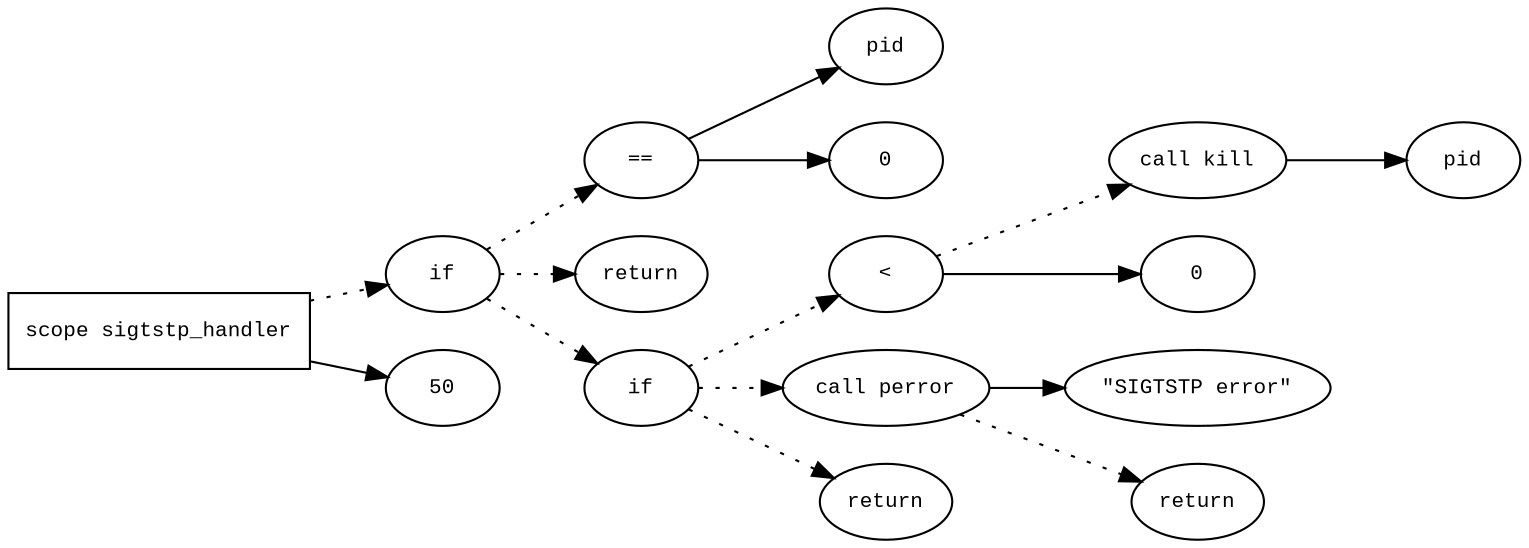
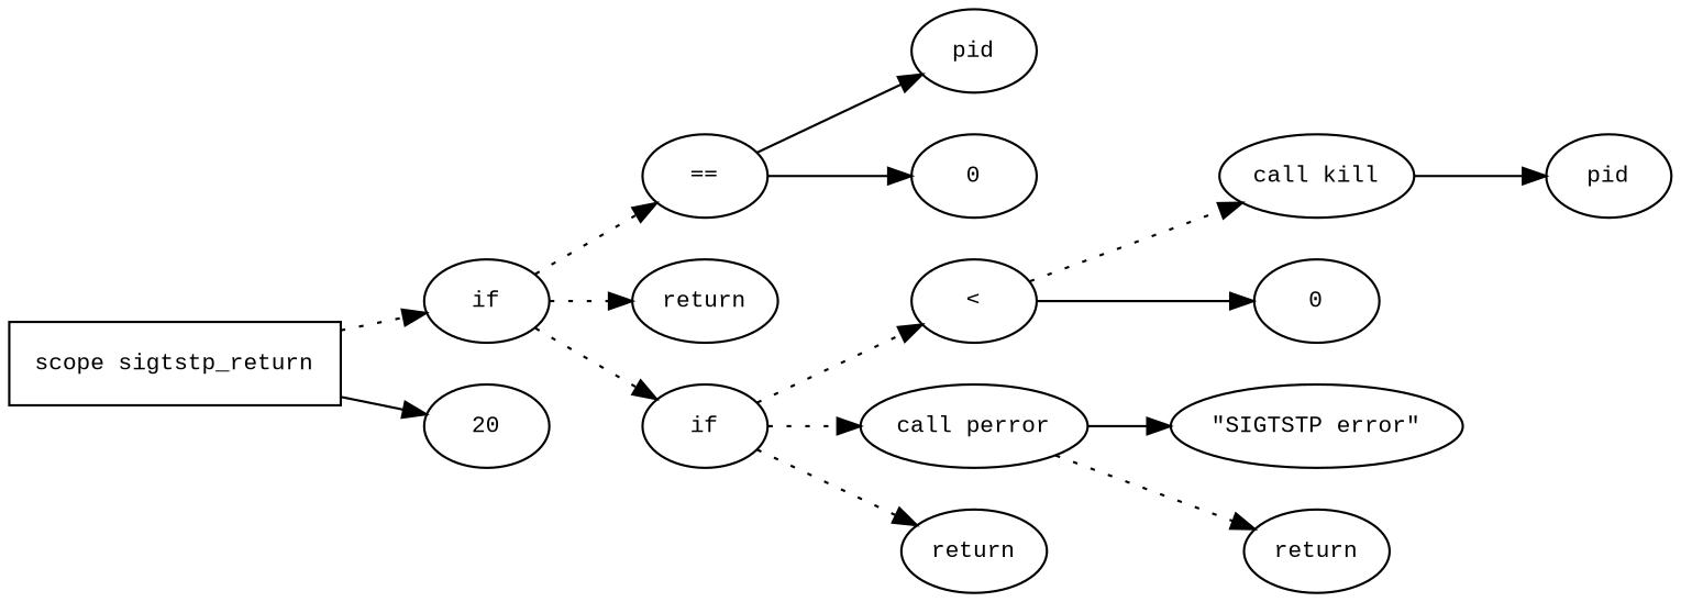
  digraph {
    fontname="Times New Roman"
    fontsize=10
    rankdir=LR
    node [fontname="Courier New" fontsize=10 shape=ellipse]
    edge [fontname="Times New Roman" fontsize=10 style=dotted]
-   n1 [label="scope sigtstp_handler" shape=box]
+   n1 [label="scope sigtstp_return" shape=box]
    n2 [label=if]
-   n3 [label=50]
+   n3 [label=20]
    n4 [label="=="]
    n5 [label=return]
    n6 [label=if]
    n7 [label=pid]
    n8 [label=0]
    n9 [label="<"]
    n10 [label="call perror"]
    n11 [label=return]
    n12 [label="call kill"]
    n13 [label=0]
    n14 [label="\"SIGTSTP error\""]
    n15 [label=return]
    n16 [label=pid]
    n1 -> n2
    n1 -> n3 [style=""]
    n2 -> n4
    n2 -> n5
    n2 -> n6
    n4 -> n7 [style=""]
    n4 -> n8 [style=""]
    n6 -> n9
    n6 -> n10
    n6 -> n11
    n9 -> n12
    n9 -> n13 [style=""]
    n10 -> n14 [style=""]
    n10 -> n15
    n12 -> n16 [style=""]
  }
